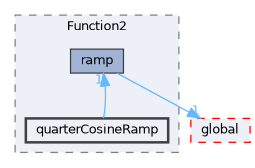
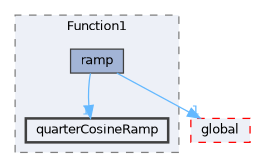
  digraph {
    compound=true
    node [color=grey25 fillcolor="#edf0f7" fontname=Helvetica fontsize=10 shape=box]
    edge [color=steelblue1 fontcolor=steelblue1 fontname=Helvetica fontsize=10 headlabel=1 labeldistance=1.5 labelfontname=Helvetica labelfontsize=10]
    n1 [fillcolor="#a2b4d6" height=0.2 label=ramp style=filled width=0.4]
    n2 [height=0.2 label=quarterCosineRamp style="filled,bold" width=0.4]
    n3 [color=red height=0.2 label=global style="filled,dashed" width=0.4]
    subgraph cluster_1 {
      bgcolor="#edf0f7"
      fontname=Helvetica
      fontsize=10
-     label=Function2
+     label=Function1
      pencolor=grey50
      style="filled,dashed"
      n1
      n2
    }
    n1 -> n3
-   n2 -> n1
+   n1 -> n2
  }
